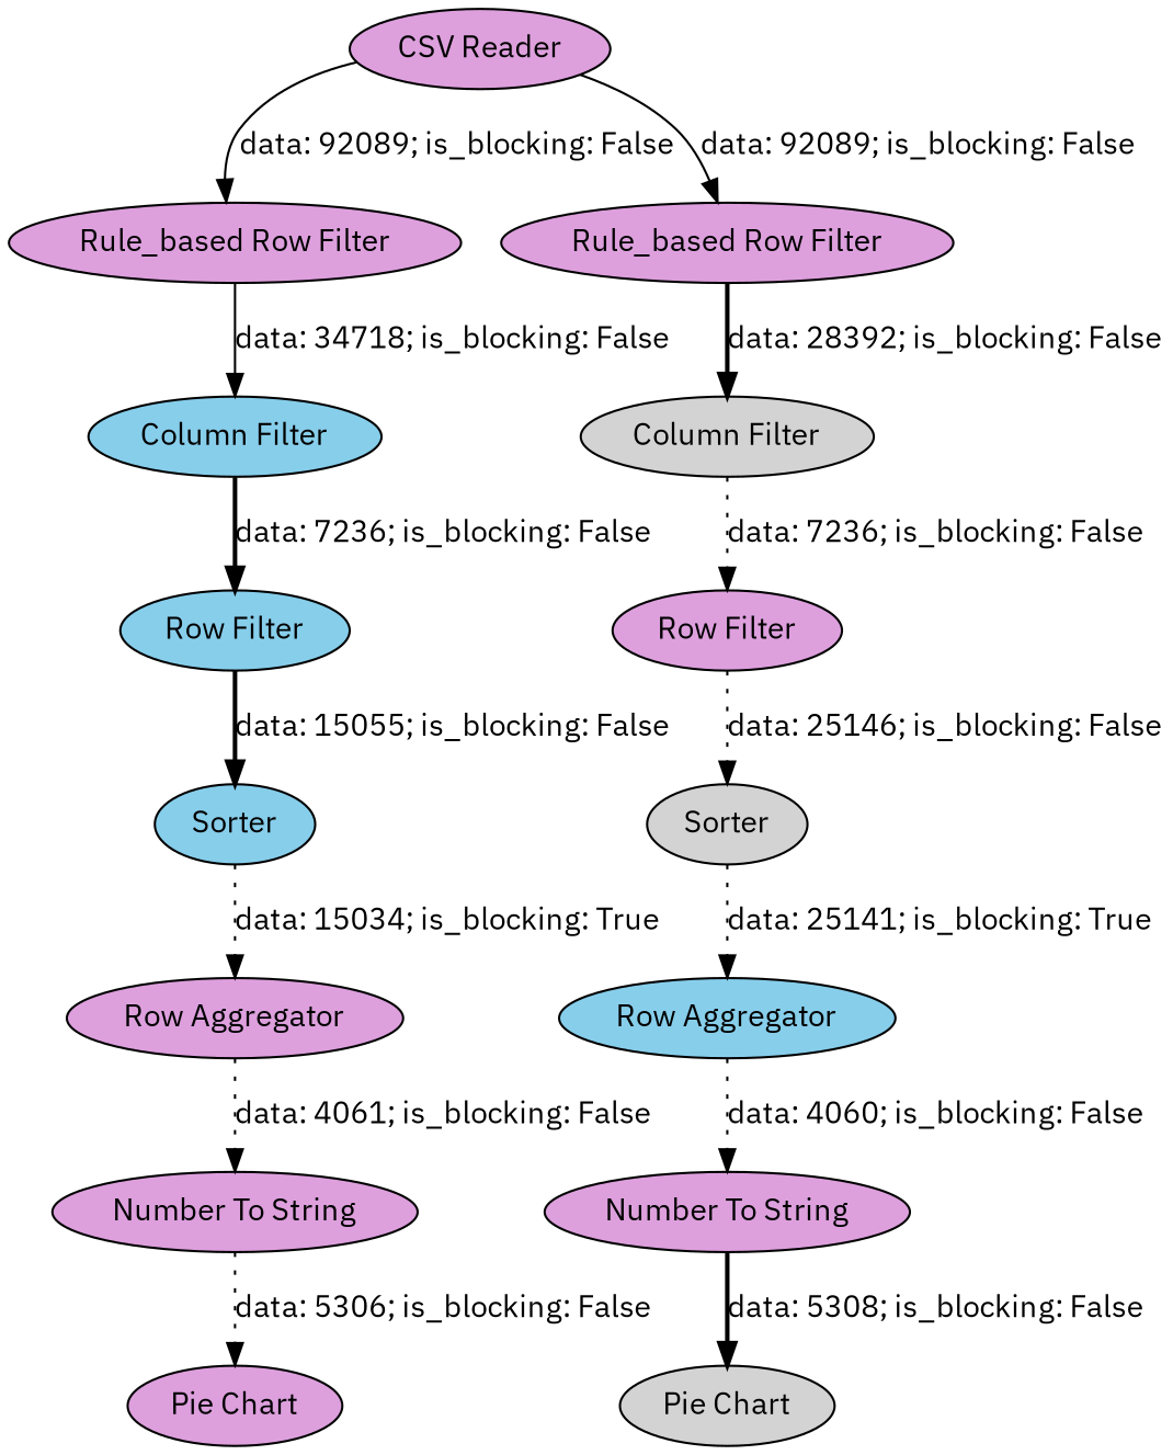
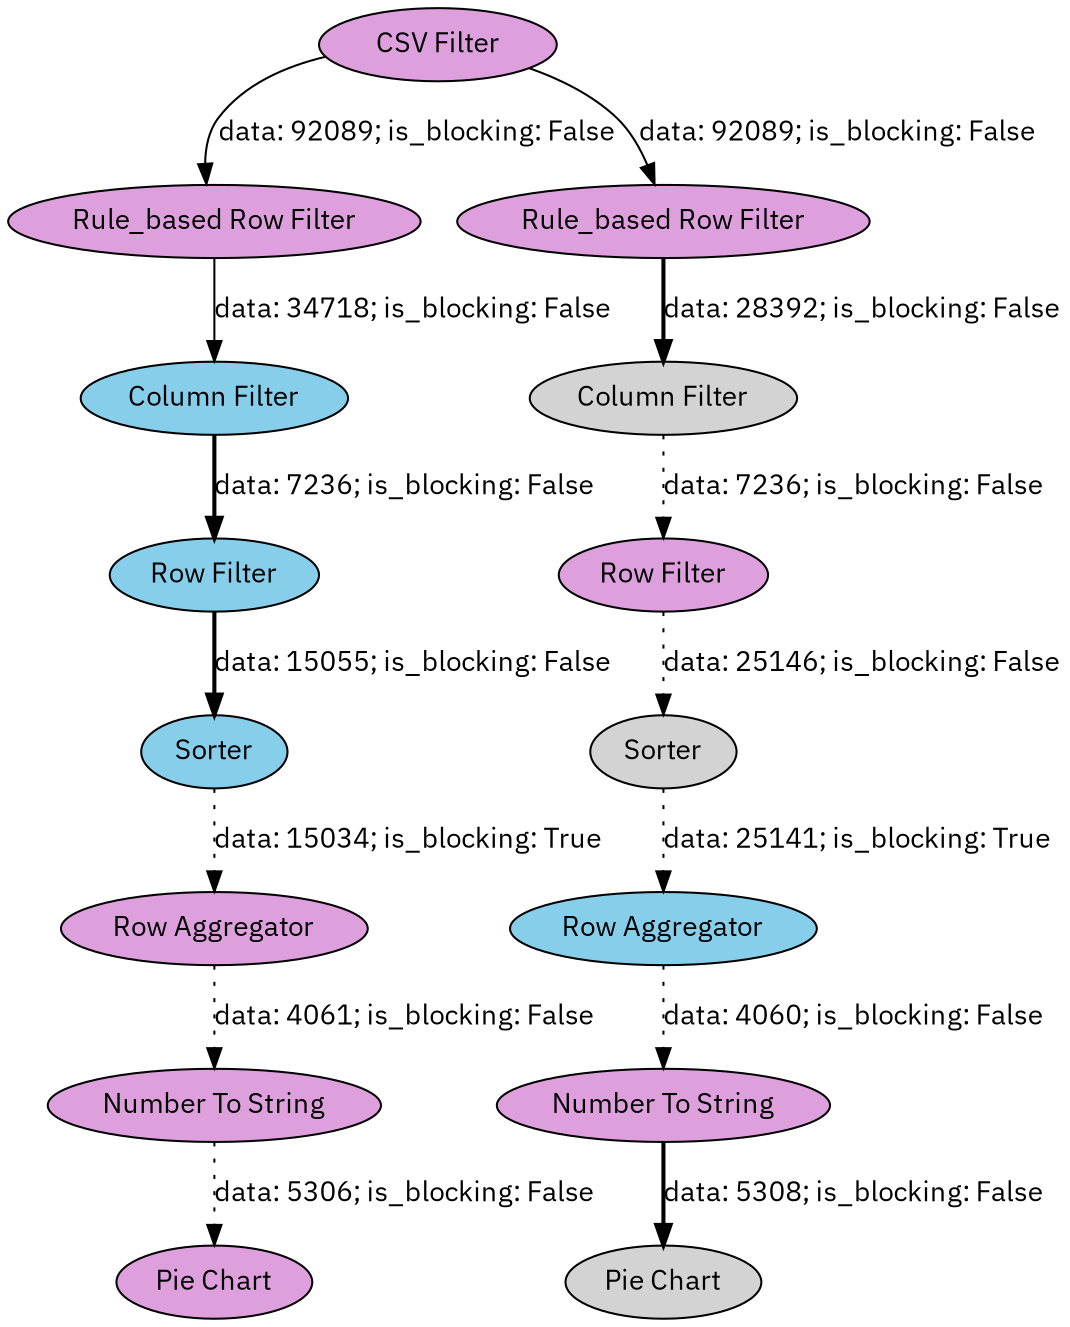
  digraph {
    rankdir=TB
    fontname="IBM Plex Sans"
    node [style=filled fillcolor=plum fontname="IBM Plex Sans"]
    edge [style=dotted fontname="IBM Plex Sans"]
    n1 [label="Column Filter" fillcolor=lightgrey]
    n2 [label="Row Filter"]
    n3 [label="Rule_based Row Filter"]
    n4 [label="Column Filter" fillcolor=skyblue]
    n5 [label="Rule_based Row Filter"]
    n6 [label="Number To String"]
    n7 [label="Pie Chart"]
    n8 [label=Sorter fillcolor=lightgrey]
-   n9 [label="CSV Reader"]
+   n9 [label="CSV Filter"]
    n10 [label="Number To String"]
    n11 [label="Pie Chart" fillcolor=lightgrey]
    n12 [label="Row Filter" fillcolor=skyblue]
    n13 [label=Sorter fillcolor=skyblue]
    n14 [label="Row Aggregator" fillcolor=skyblue]
    n15 [label="Row Aggregator"]
    n1 -> n2 [label="data: 7236; is_blocking: False"]
    n2 -> n8 [label="data: 25146; is_blocking: False"]
    n3 -> n4 [label="data: 34718; is_blocking: False" style=solid]
    n4 -> n12 [label="data: 7236; is_blocking: False" style=bold]
    n5 -> n1 [label="data: 28392; is_blocking: False" style=bold]
    n6 -> n7 [label="data: 5306; is_blocking: False"]
    n8 -> n14 [label="data: 25141; is_blocking: True"]
    n9 -> n3 [label="data: 92089; is_blocking: False" style=solid]
    n9 -> n5 [label="data: 92089; is_blocking: False" style=solid]
    n10 -> n11 [label="data: 5308; is_blocking: False" style=bold]
    n12 -> n13 [label="data: 15055; is_blocking: False" style=bold]
    n13 -> n15 [label="data: 15034; is_blocking: True"]
    n14 -> n10 [label="data: 4060; is_blocking: False"]
    n15 -> n6 [label="data: 4061; is_blocking: False"]
  }
